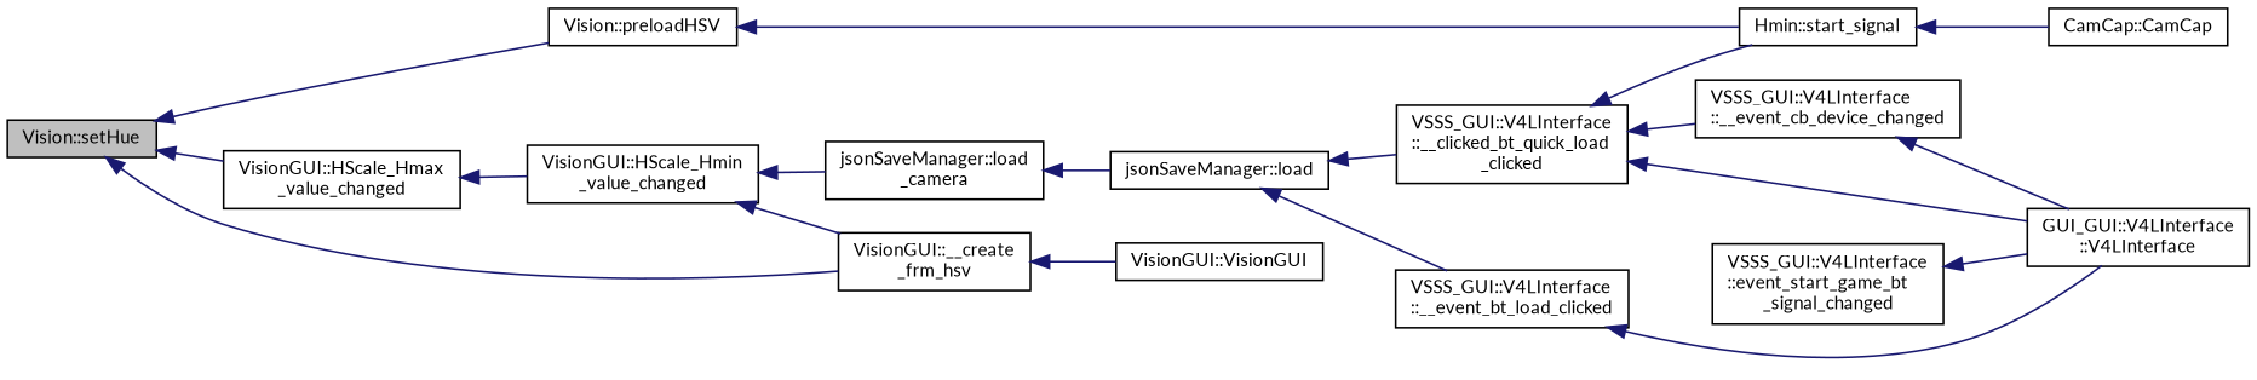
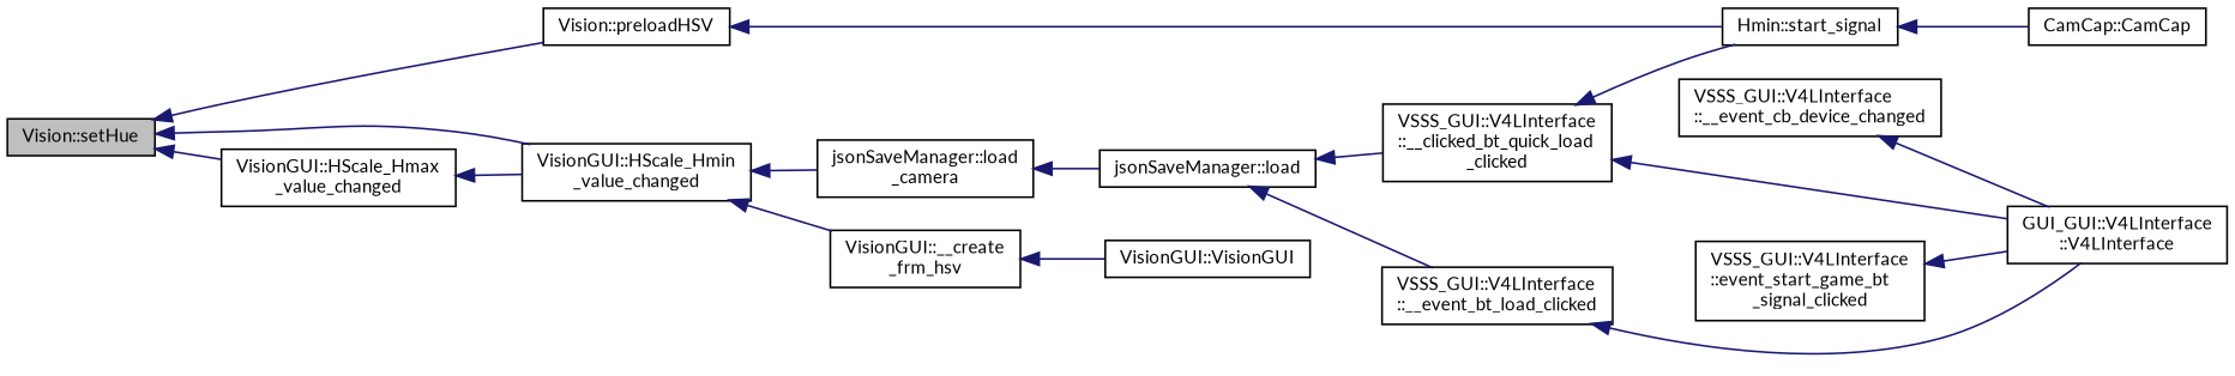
  digraph {
    fontname=Lato
    rankdir=LR
    node [color=black fillcolor=white fontname=Lato fontsize=10 shape=record style=filled]
    edge [color=midnightblue dir=back fontname=Lato fontsize=10 labelfontname=Helvetica labelfontsize=10 style=solid]
    n1 [fillcolor=grey75 fontcolor=black height=0.2 label="Vision::setHue" width=0.4]
    n2 [height=0.2 label="VisionGUI::HScale_Hmax\l_value_changed" width=0.4]
    n3 [height=0.2 label="VisionGUI::HScale_Hmin\l_value_changed" width=0.4]
    n4 [height=0.2 label="Vision::preloadHSV" width=0.4]
    n5 [height=0.2 label="jsonSaveManager::load\l_camera" width=0.4]
    n6 [height=0.2 label="VisionGUI::__create\l_frm_hsv" width=0.4]
    n7 [height=0.2 label="jsonSaveManager::load" width=0.4]
    n8 [height=0.2 label="Hmin::start_signal" width=0.4]
    n9 [height=0.2 label="VisionGUI::VisionGUI" width=0.4]
    n10 [height=0.2 label="VSSS_GUI::V4LInterface\l::__event_bt_load_clicked" width=0.4]
    n11 [height=0.2 label="VSSS_GUI::V4LInterface\l::__clicked_bt_quick_load\l_clicked" width=0.4]
    n12 [height=0.2 label="GUI_GUI::V4LInterface\l::V4LInterface" width=0.4]
    n13 [height=0.2 label="VSSS_GUI::V4LInterface\l::__event_cb_device_changed" width=0.4]
-   n14 [height=0.2 label="VSSS_GUI::V4LInterface\l::event_start_game_bt\l_signal_changed" width=0.4]
+   n14 [height=0.2 label="VSSS_GUI::V4LInterface\l::event_start_game_bt\l_signal_clicked" width=0.4]
    n15 [height=0.2 label="CamCap::CamCap" width=0.4]
    n1 -> n2
-   n1 -> n6
+   n1 -> n3
    n1 -> n4
    n2 -> n3
    n3 -> n5
    n3 -> n6
    n4 -> n8
    n5 -> n7
    n6 -> n9
    n7 -> n10
    n7 -> n11
    n8 -> n15
    n10 -> n12
    n11 -> n8
    n11 -> n12
-   n11 -> n13
    n13 -> n12
    n14 -> n12
  }
